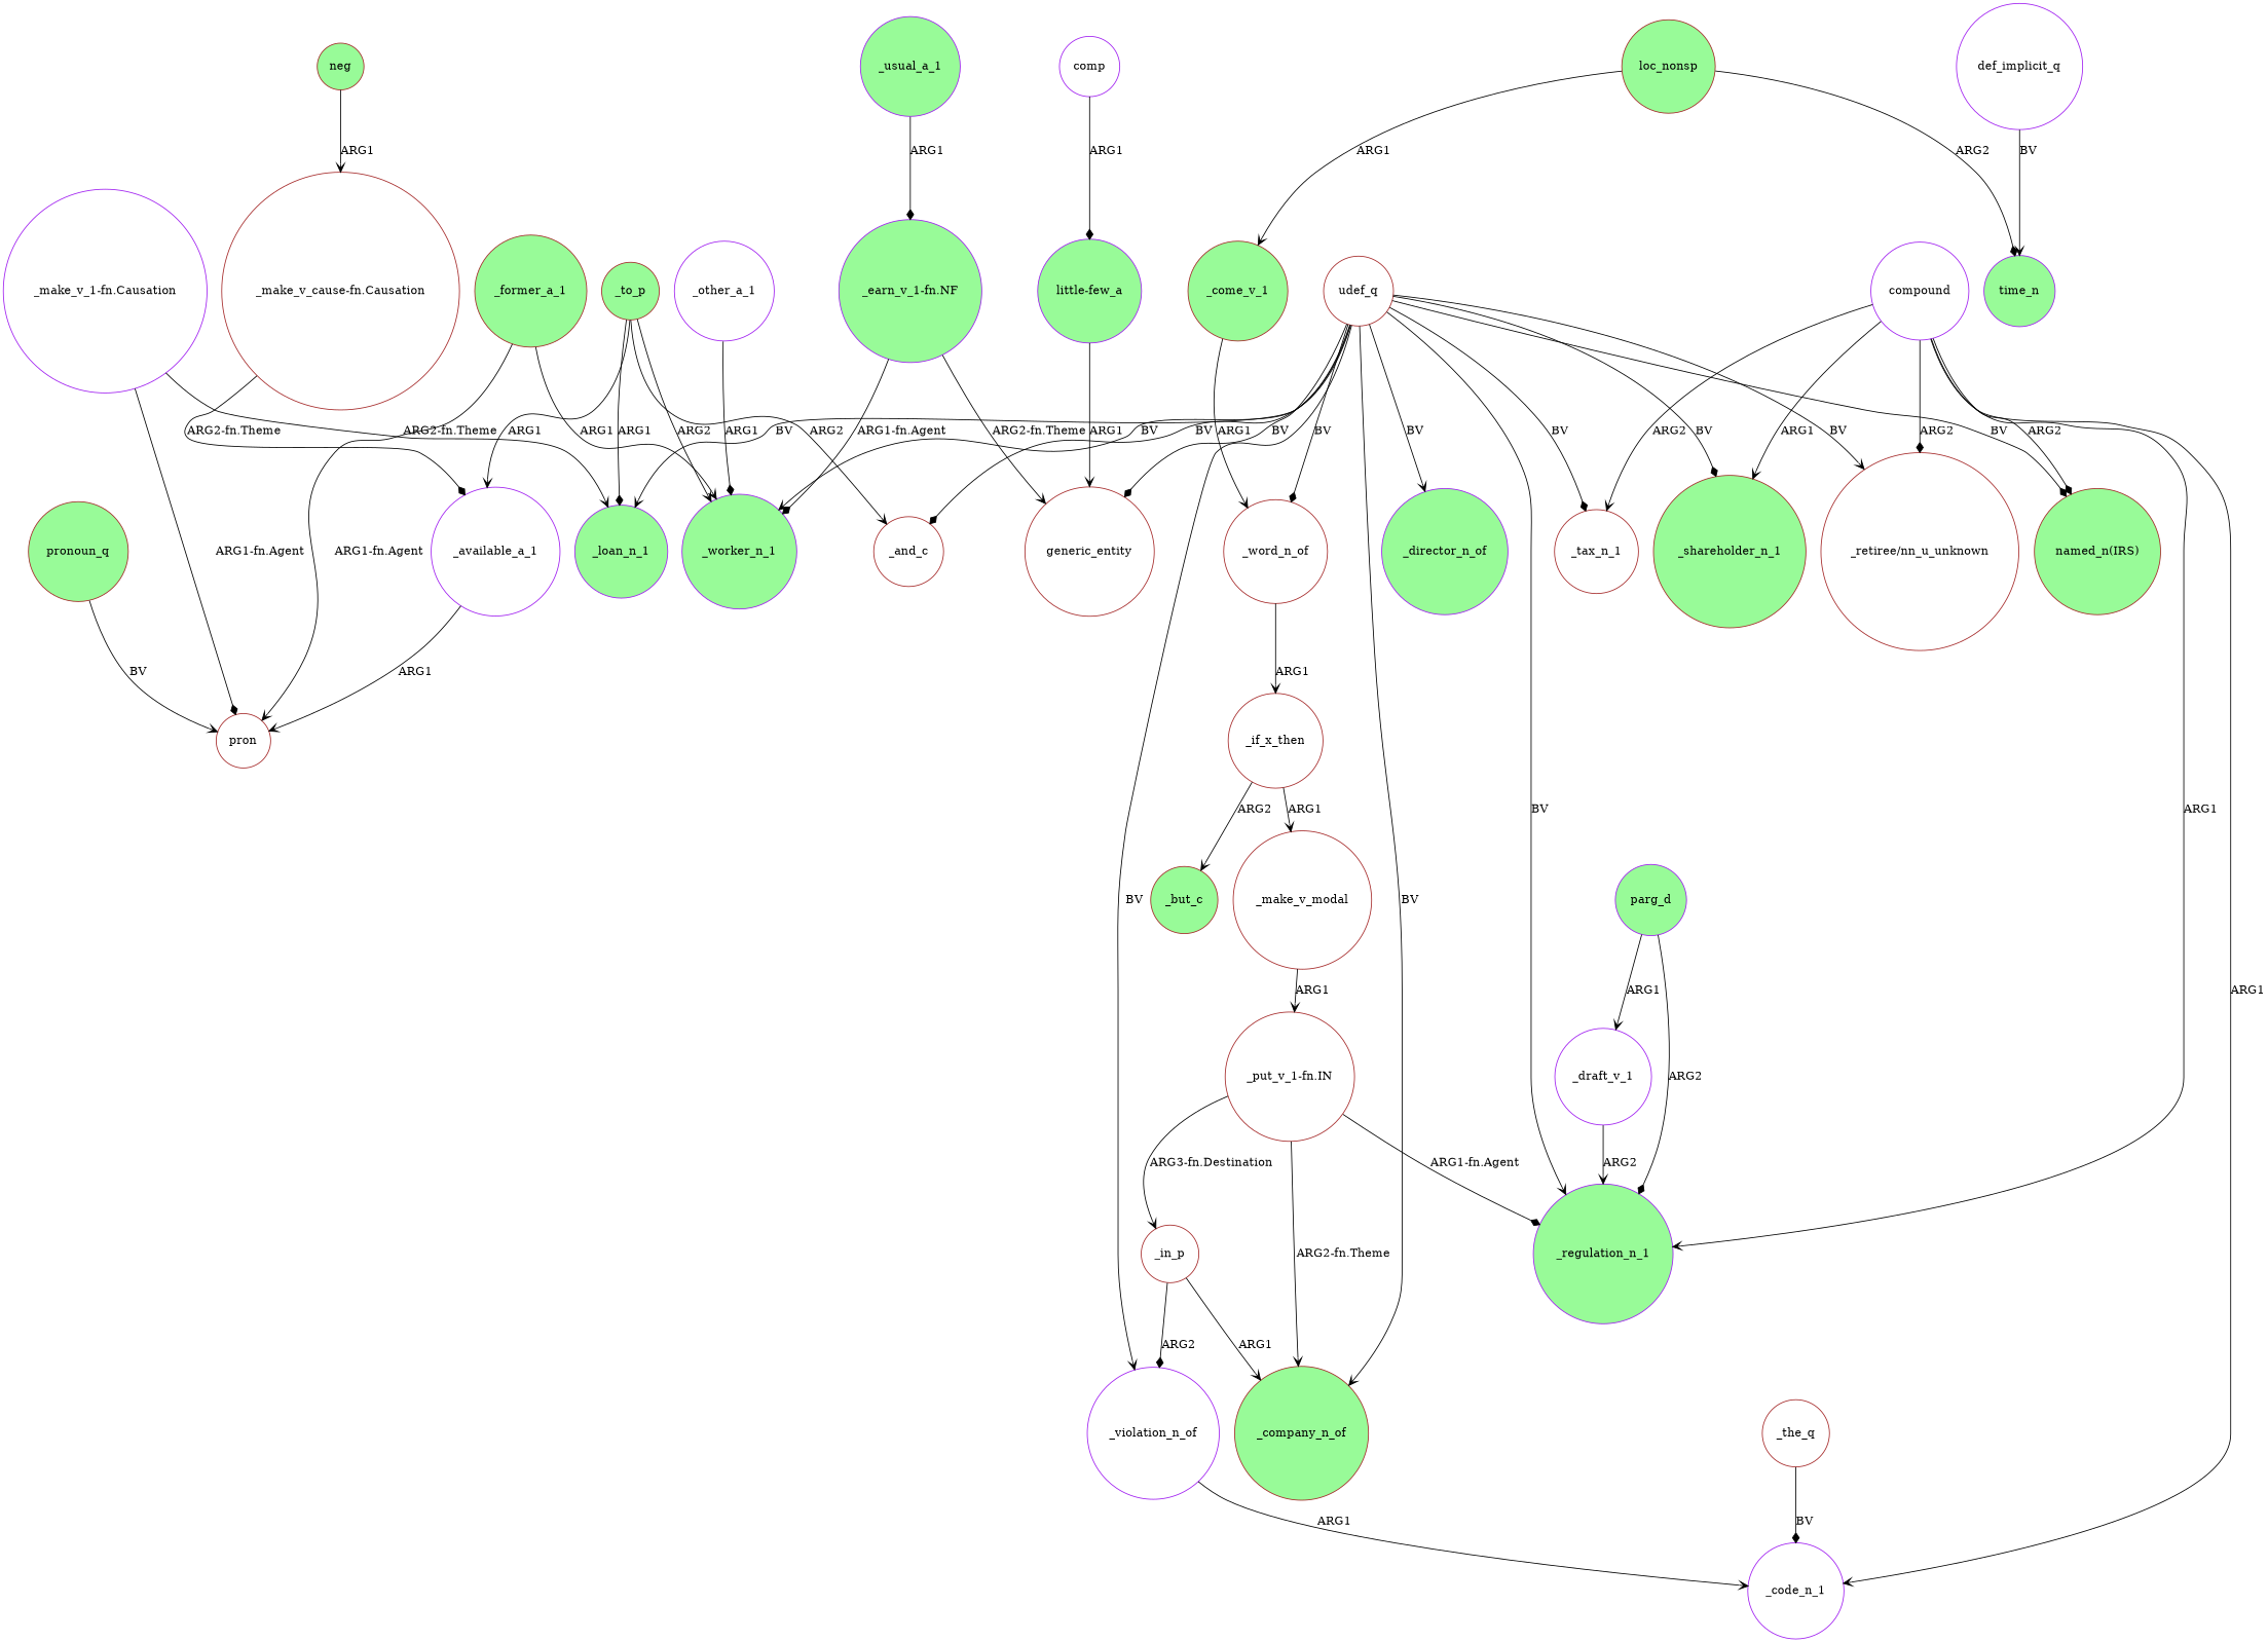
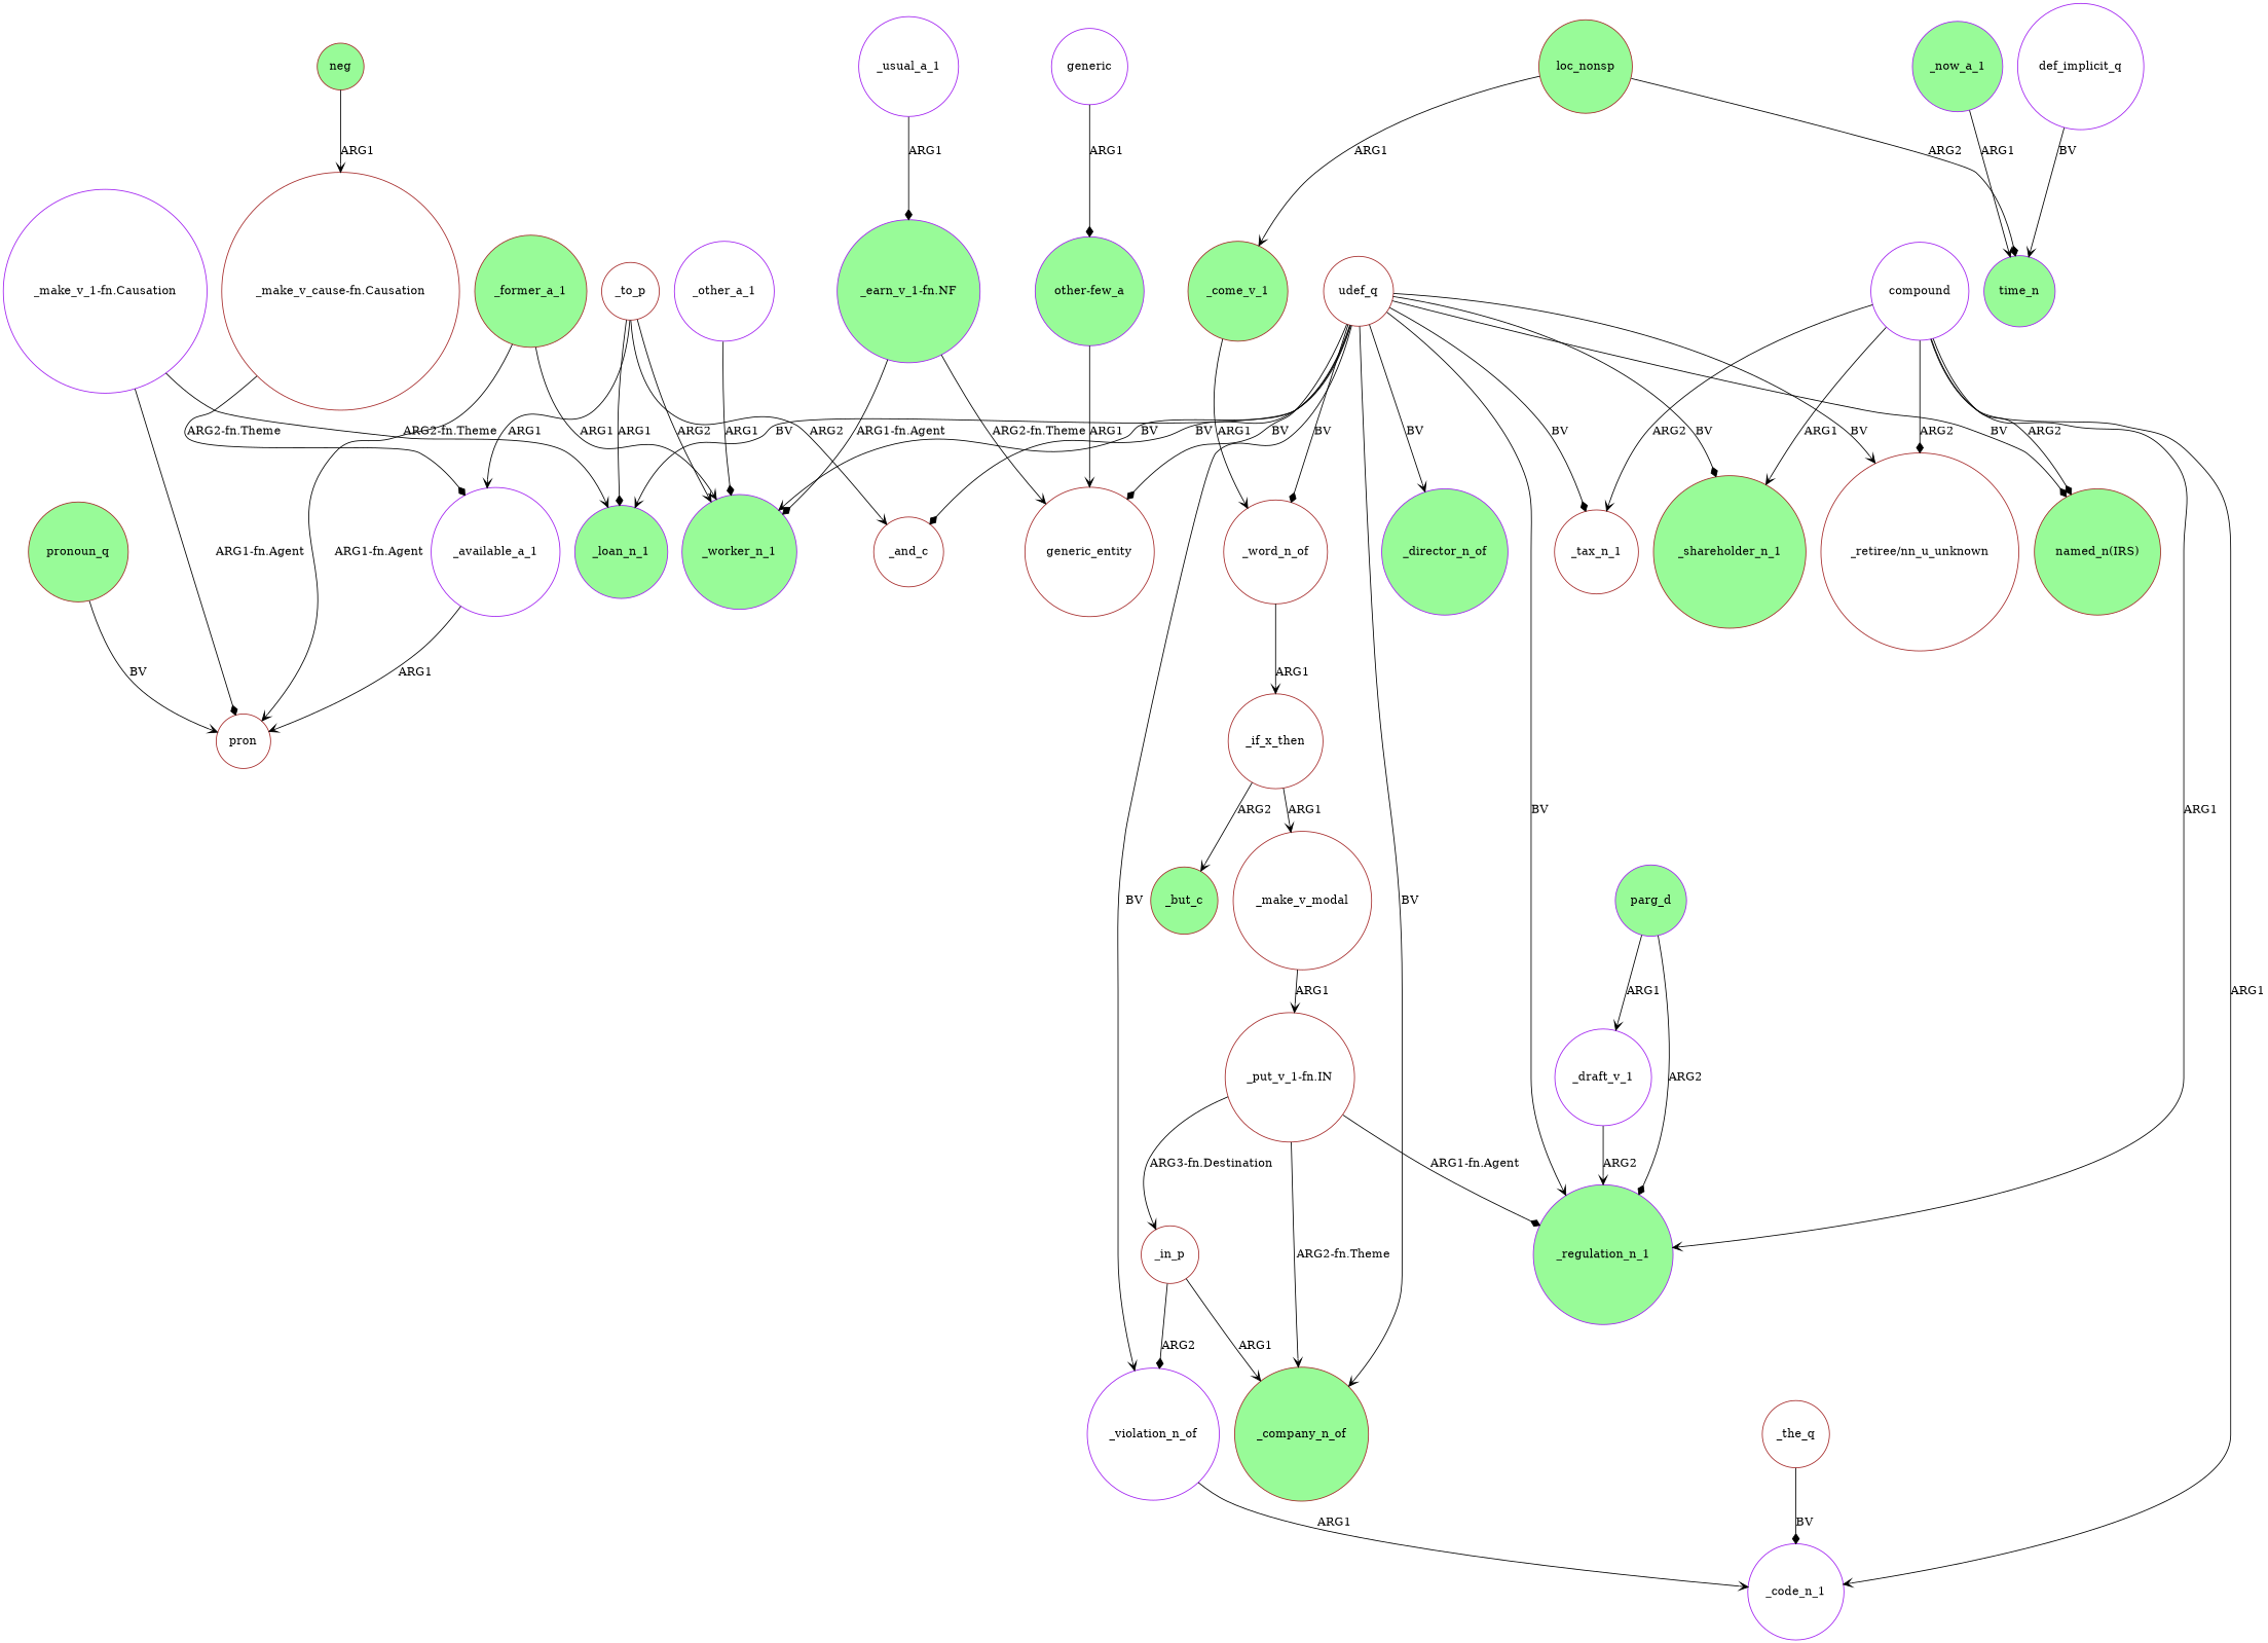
  digraph {
    node [color=brown fillcolor=white shape=circle style=filled]
    edge [arrowhead=vee]
    "_make_v_1-fn.Causation" [color=purple]
    pron
    _loan_n_1 [color=purple fillcolor=palegreen]
    _but_c [fillcolor=palegreen]
    _if_x_then
    n6 [label=_make_v_modal]
    "_put_v_1-fn.IN"
    _available_a_1 [color=purple]
    "_make_v_cause-fn.Causation"
    udef_q
    generic_entity
    _worker_n_1 [color=purple fillcolor=palegreen]
    _word_n_of
    _and_c
    _shareholder_n_1 [fillcolor=palegreen]
    "_retiree/nn_u_unknown"
    _tax_n_1
    _regulation_n_1 [color=purple fillcolor=palegreen]
    _violation_n_of [color=purple]
    "named_n(IRS)" [fillcolor=palegreen]
    _company_n_of [fillcolor=palegreen]
    _director_n_of [color=purple fillcolor=palegreen]
    _code_n_1 [color=purple]
    "_earn_v_1-fn.NF" [color=purple fillcolor=palegreen]
    compound [color=purple]
    parg_d [color=purple fillcolor=palegreen]
    _draft_v_1 [color=purple]
    _in_p
-   _to_p [fillcolor=palegreen]
+   _to_p
    neg [fillcolor=palegreen]
    _former_a_1 [fillcolor=palegreen]
    loc_nonsp [fillcolor=palegreen]
    _come_v_1 [fillcolor=palegreen]
    time_n [color=purple fillcolor=palegreen]
-   _usual_a_1 [color=purple fillcolor=palegreen]
+   _usual_a_1 [color=purple]
    pronoun_q [fillcolor=palegreen]
    _the_q
-   comp [color=purple]
-   "little-few_a" [color=purple fillcolor=palegreen]
+   _now_a_1 [color=purple fillcolor=palegreen]
+   comp [color=purple label=generic]
+   "little-few_a" [color=purple fillcolor=palegreen label="other-few_a"]
    _other_a_1 [color=purple]
    def_implicit_q [color=purple]
    "_make_v_1-fn.Causation" -> pron [arrowhead=diamond label="ARG1-fn.Agent"]
    "_make_v_1-fn.Causation" -> _loan_n_1 [label="ARG2-fn.Theme"]
    _if_x_then -> _but_c [label=ARG2]
    _if_x_then -> n6 [label=ARG1]
    n6 -> "_put_v_1-fn.IN" [label=ARG1]
    "_put_v_1-fn.IN" -> _regulation_n_1 [arrowhead=diamond label="ARG1-fn.Agent"]
    "_put_v_1-fn.IN" -> _company_n_of [label="ARG2-fn.Theme"]
    "_put_v_1-fn.IN" -> _in_p [label="ARG3-fn.Destination"]
    _available_a_1 -> pron [label=ARG1]
    "_make_v_cause-fn.Causation" -> _available_a_1 [arrowhead=diamond label="ARG2-fn.Theme"]
    udef_q -> _loan_n_1 [label=BV]
    udef_q -> generic_entity [arrowhead=diamond label=BV]
    udef_q -> _worker_n_1 [label=BV]
    udef_q -> _word_n_of [arrowhead=diamond label=BV]
    udef_q -> _and_c [arrowhead=diamond label=BV]
    udef_q -> _shareholder_n_1 [arrowhead=diamond label=BV]
    udef_q -> "_retiree/nn_u_unknown" [label=BV]
    udef_q -> _tax_n_1 [arrowhead=diamond label=BV]
    udef_q -> _regulation_n_1 [label=BV]
    udef_q -> _violation_n_of [label=BV]
    udef_q -> "named_n(IRS)" [arrowhead=diamond label=BV]
    udef_q -> _company_n_of [label=BV]
    udef_q -> _director_n_of [label=BV]
    _word_n_of -> _if_x_then [label=ARG1]
    _violation_n_of -> _code_n_1 [label=ARG1]
    "_earn_v_1-fn.NF" -> generic_entity [label="ARG2-fn.Theme"]
    "_earn_v_1-fn.NF" -> _worker_n_1 [arrowhead=diamond label="ARG1-fn.Agent"]
    compound -> _shareholder_n_1 [label=ARG1]
    compound -> "_retiree/nn_u_unknown" [arrowhead=diamond label=ARG2]
    compound -> _tax_n_1 [label=ARG2]
    compound -> _regulation_n_1 [label=ARG1]
    compound -> "named_n(IRS)" [arrowhead=diamond label=ARG2]
    compound -> _code_n_1 [label=ARG1]
    parg_d -> _regulation_n_1 [arrowhead=diamond label=ARG2]
    parg_d -> _draft_v_1 [label=ARG1]
    _draft_v_1 -> _regulation_n_1 [label=ARG2]
    _in_p -> _violation_n_of [arrowhead=diamond label=ARG2]
    _in_p -> _company_n_of [label=ARG1]
    _to_p -> _loan_n_1 [arrowhead=diamond label=ARG1]
    _to_p -> _available_a_1 [label=ARG1]
    _to_p -> _worker_n_1 [label=ARG2]
    _to_p -> _and_c [label=ARG2]
    neg -> "_make_v_cause-fn.Causation" [label=ARG1]
    _former_a_1 -> pron [label="ARG1-fn.Agent"]
    _former_a_1 -> _worker_n_1 [label=ARG1]
    loc_nonsp -> _come_v_1 [label=ARG1]
    loc_nonsp -> time_n [arrowhead=diamond label=ARG2]
    _come_v_1 -> _word_n_of [label=ARG1]
    _usual_a_1 -> "_earn_v_1-fn.NF" [arrowhead=diamond label=ARG1]
    pronoun_q -> pron [label=BV]
    _the_q -> _code_n_1 [arrowhead=diamond label=BV]
+   _now_a_1 -> time_n [label=ARG1]
    comp -> "little-few_a" [arrowhead=diamond label=ARG1]
    "little-few_a" -> generic_entity [label=ARG1]
    _other_a_1 -> _worker_n_1 [arrowhead=diamond label=ARG1]
    def_implicit_q -> time_n [label=BV]
  }
